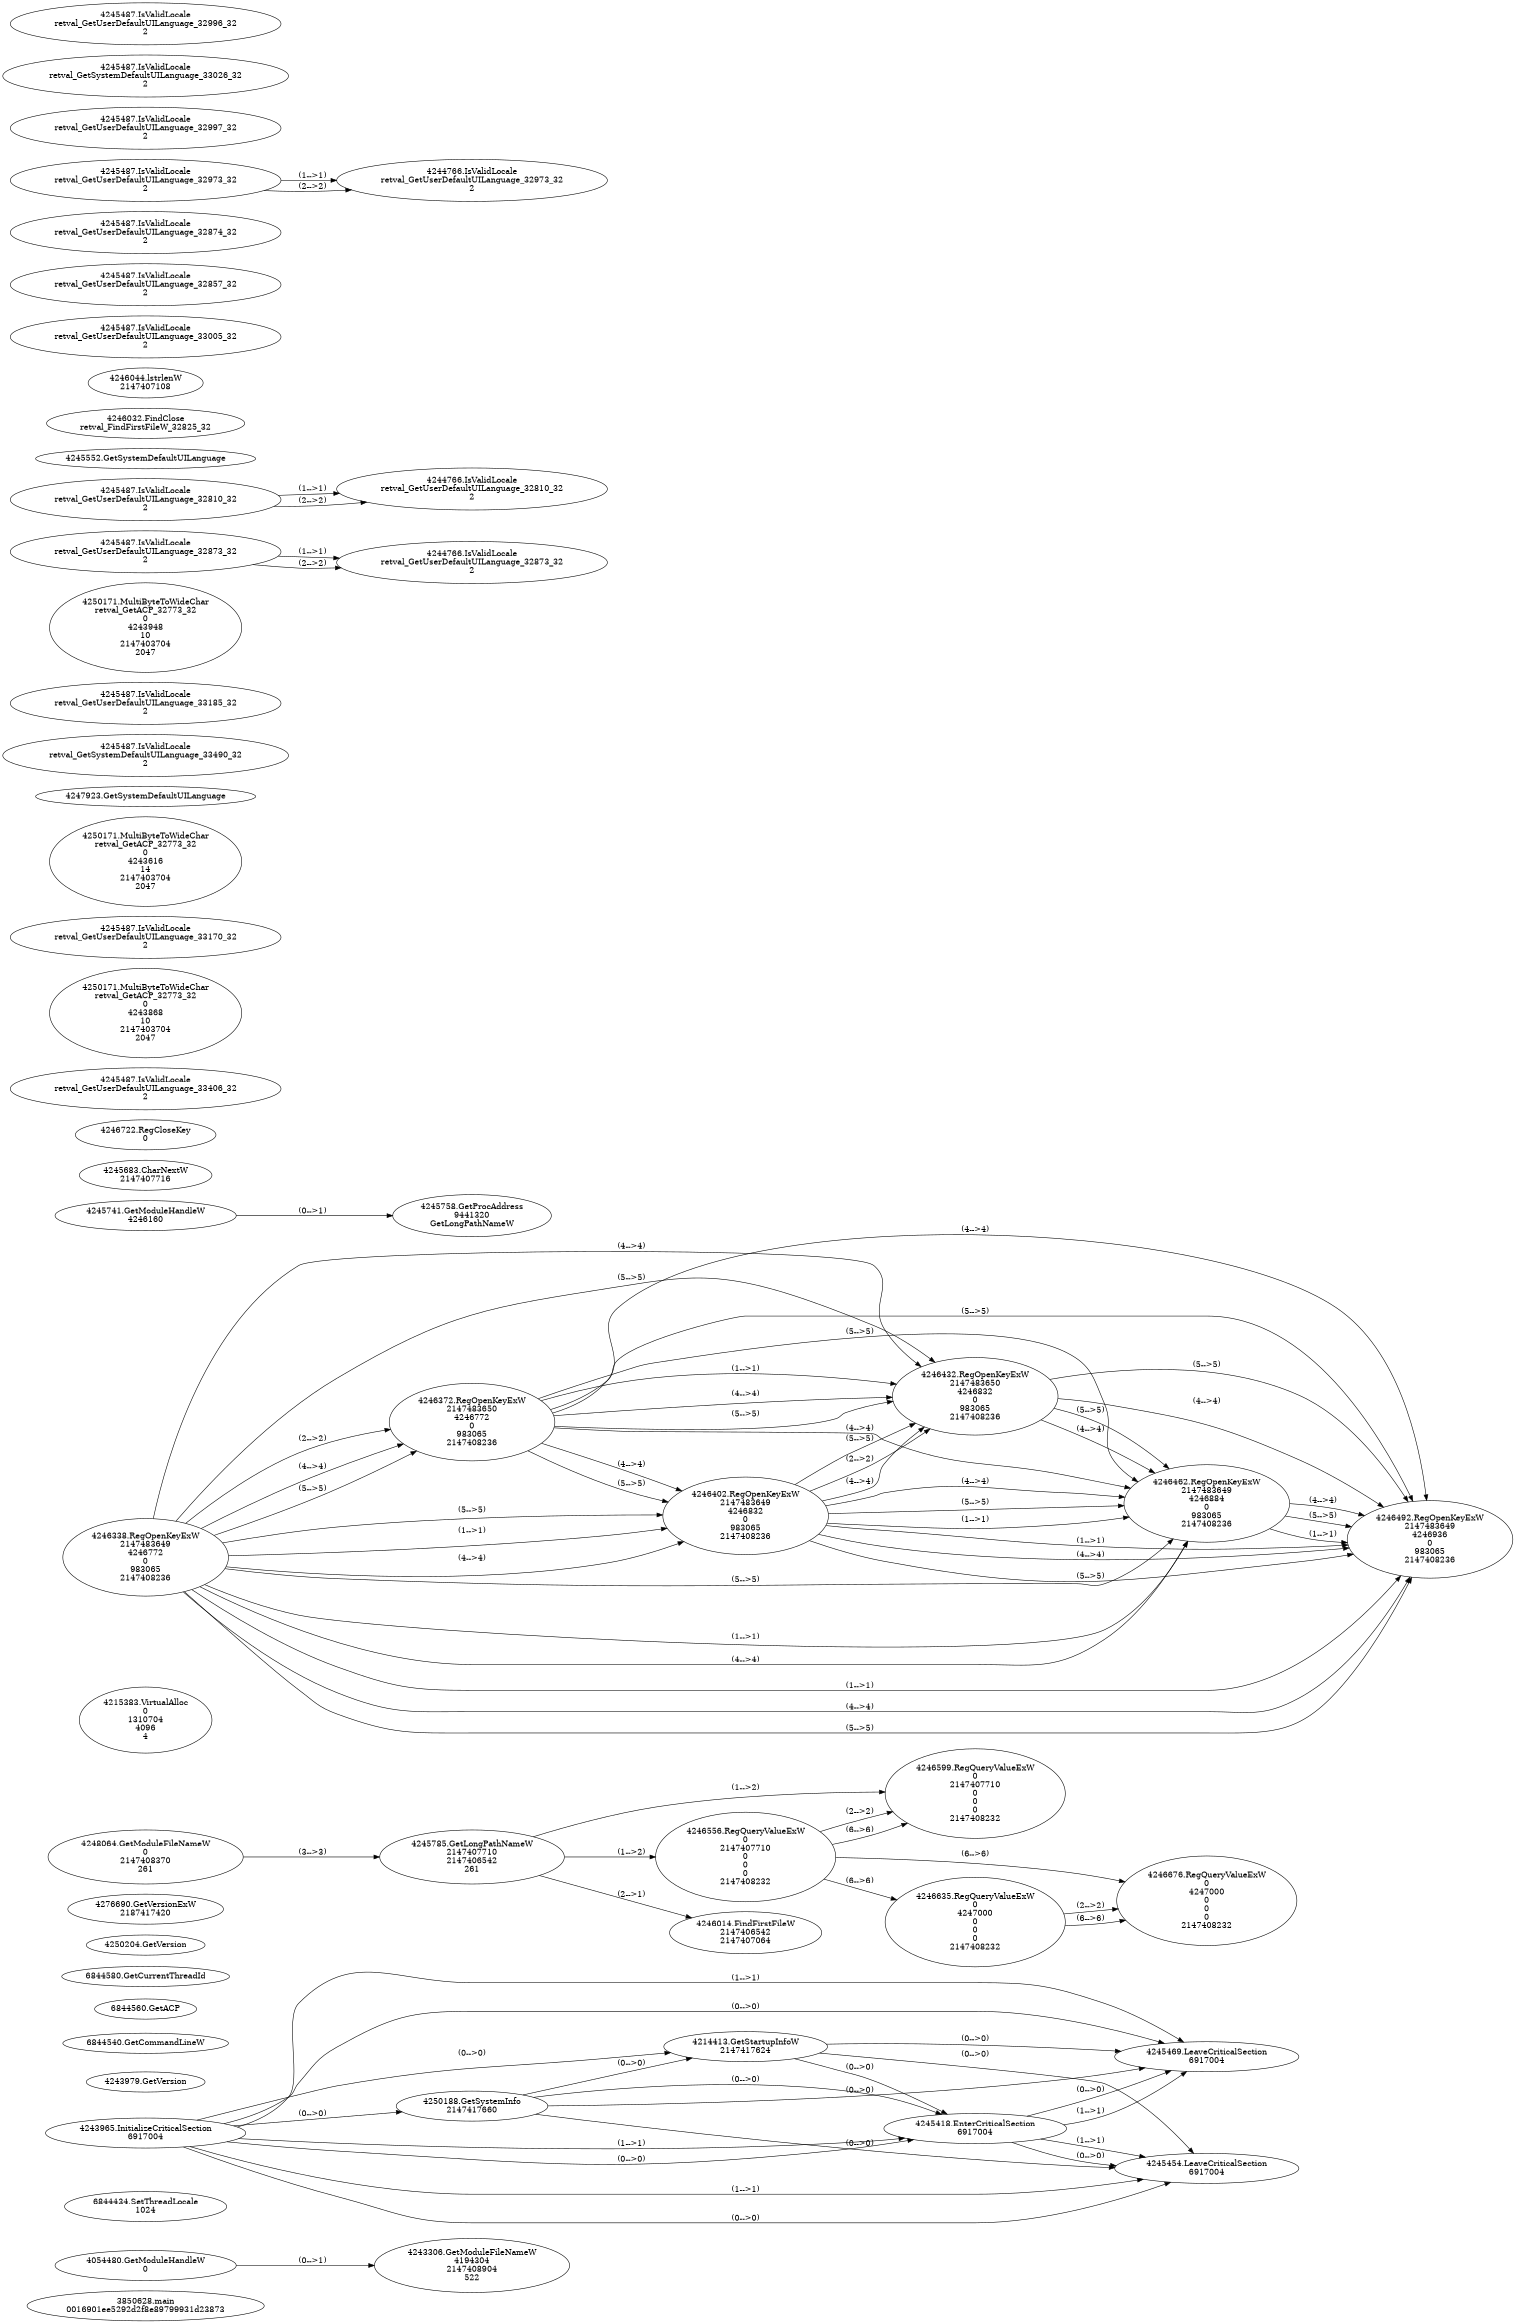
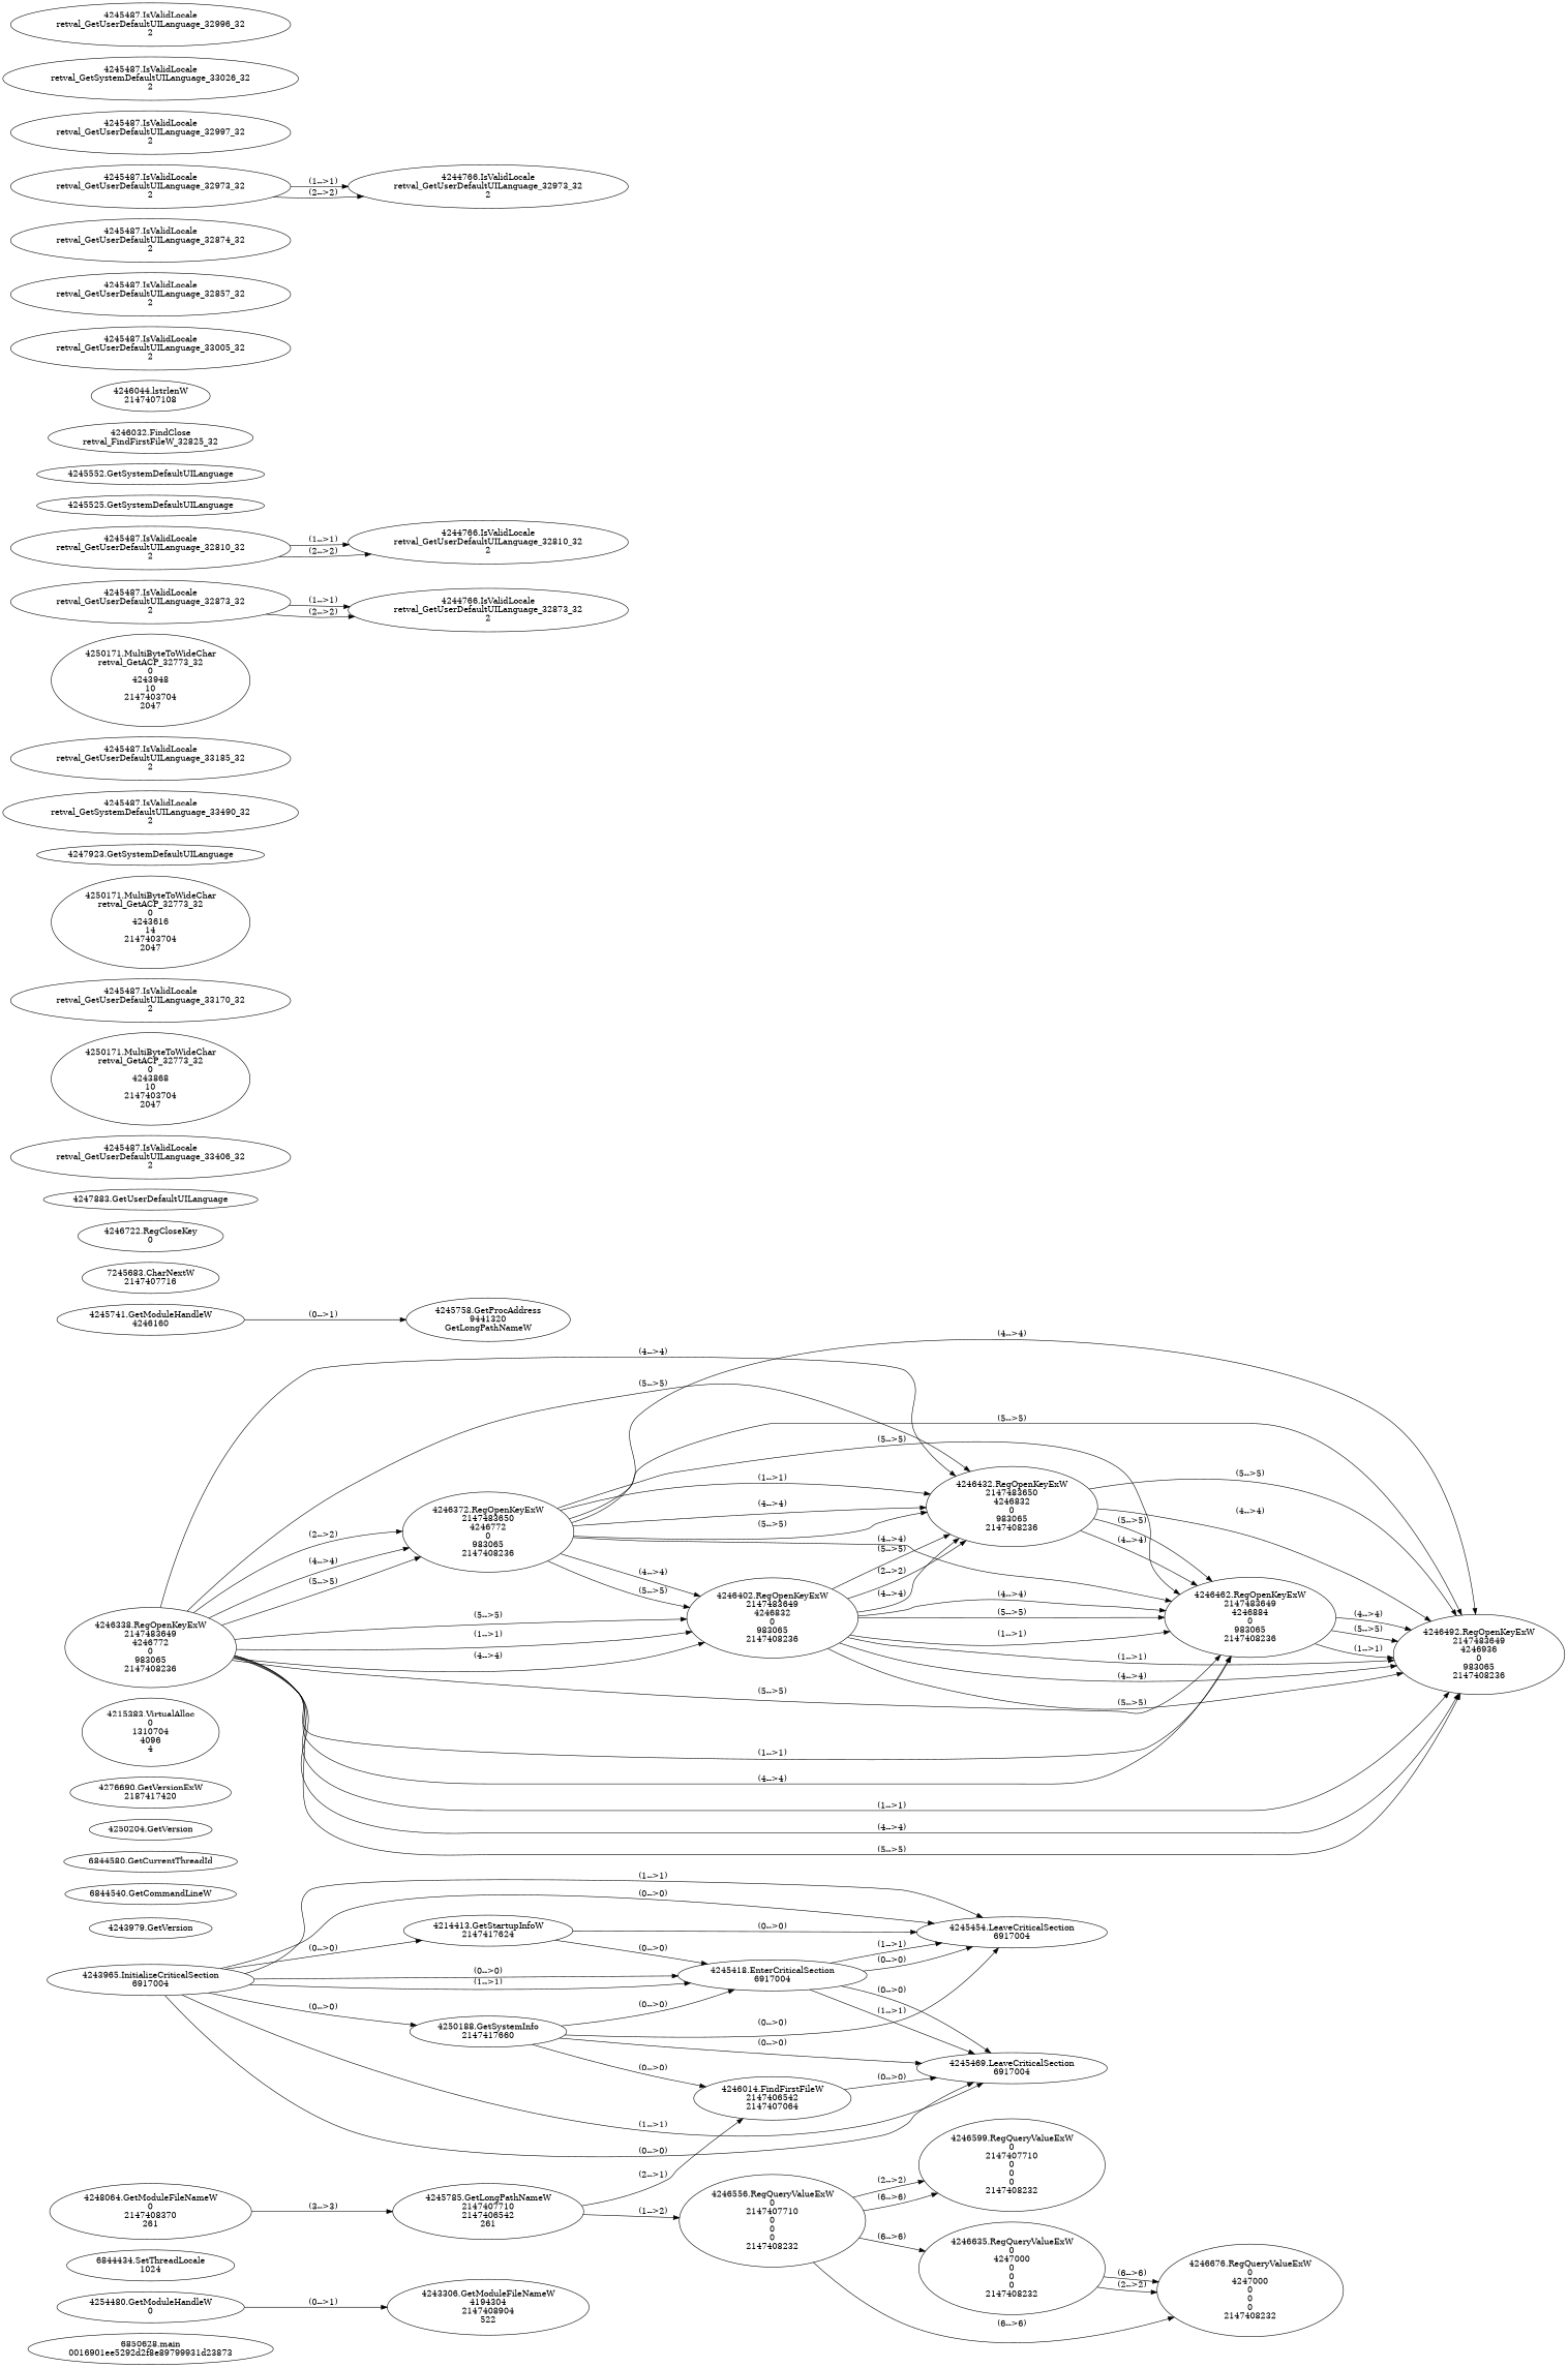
  digraph {
    rankdir=LR
-   n1 [label="3850628.main\n0016901ee5292d2f8e89799931d23873"]
-   n2 [label="4054480.GetModuleHandleW\n0"]
+   n1 [label="6850628.main\n0016901ee5292d2f8e89799931d23873"]
+   n2 [label="4254480.GetModuleHandleW\n0"]
    n3 [label="4243306.GetModuleFileNameW\n4194304\n2147408904\n522"]
    n4 [label="6844434.SetThreadLocale\n1024"]
    n5 [label="4243965.InitializeCriticalSection\n6917004"]
    n6 [label="4250188.GetSystemInfo\n2147417660"]
    n7 [label="4214413.GetStartupInfoW\n2147417624"]
    n8 [label="4245418.EnterCriticalSection\n6917004"]
    n9 [label="4245469.LeaveCriticalSection\n6917004"]
    n10 [label="4245454.LeaveCriticalSection\n6917004"]
    n11 [label="4243979.GetVersion\n"]
    n12 [label="6844540.GetCommandLineW\n"]
-   n13 [label="6844560.GetACP\n"]
    n14 [label="6844580.GetCurrentThreadId\n"]
    n15 [label="4250204.GetVersion\n"]
    n16 [label="4276690.GetVersionExW\n2187417420"]
    n17 [label="4248064.GetModuleFileNameW\n0\n2147408370\n261"]
    n18 [label="4245785.GetLongPathNameW\n2147407710\n2147406542\n261"]
    n19 [label="4246556.RegQueryValueExW\n0\n2147407710\n0\n0\n0\n2147408232"]
    n20 [label="4246599.RegQueryValueExW\n0\n2147407710\n0\n0\n0\n2147408232"]
    n21 [label="4246014.FindFirstFileW\n2147406542\n2147407064"]
    n22 [label="4215383.VirtualAlloc\n0\n1310704\n4096\n4"]
    n23 [label="4246338.RegOpenKeyExW\n2147483649\n4246772\n0\n983065\n2147408236"]
    n24 [label="4246372.RegOpenKeyExW\n2147483650\n4246772\n0\n983065\n2147408236"]
    n25 [label="4246402.RegOpenKeyExW\n2147483649\n4246832\n0\n983065\n2147408236"]
    n26 [label="4246432.RegOpenKeyExW\n2147483650\n4246832\n0\n983065\n2147408236"]
    n27 [label="4246462.RegOpenKeyExW\n2147483649\n4246884\n0\n983065\n2147408236"]
    n28 [label="4246492.RegOpenKeyExW\n2147483649\n4246936\n0\n983065\n2147408236"]
    n29 [label="4245741.GetModuleHandleW\n4246160"]
    n30 [label="4245758.GetProcAddress\n9441320\nGetLongPathNameW"]
    n31 [label="4246635.RegQueryValueExW\n0\n4247000\n0\n0\n0\n2147408232"]
    n32 [label="4246676.RegQueryValueExW\n0\n4247000\n0\n0\n0\n2147408232"]
-   n33 [label="4245683.CharNextW\n2147407716"]
+   n33 [label="7245683.CharNextW\n2147407716"]
    n34 [label="4246722.RegCloseKey\n0"]
+   n35 [label="4247883.GetUserDefaultUILanguage\n"]
    n36 [label="4245487.IsValidLocale\nretval_GetUserDefaultUILanguage_33406_32\n2"]
    n37 [label="4250171.MultiByteToWideChar\nretval_GetACP_32773_32\n0\n4243868\n10\n2147403704\n2047"]
    n38 [label="4245487.IsValidLocale\nretval_GetUserDefaultUILanguage_33170_32\n2"]
    n39 [label="4250171.MultiByteToWideChar\nretval_GetACP_32773_32\n0\n4243616\n14\n2147403704\n2047"]
    n40 [label="4247923.GetSystemDefaultUILanguage\n"]
    n41 [label="4245487.IsValidLocale\nretval_GetSystemDefaultUILanguage_33490_32\n2"]
    n42 [label="4245487.IsValidLocale\nretval_GetUserDefaultUILanguage_33185_32\n2"]
    n43 [label="4250171.MultiByteToWideChar\nretval_GetACP_32773_32\n0\n4243948\n10\n2147403704\n2047"]
    n44 [label="4245487.IsValidLocale\nretval_GetUserDefaultUILanguage_32873_32\n2"]
    n45 [label="4244766.IsValidLocale\nretval_GetUserDefaultUILanguage_32873_32\n2"]
    n46 [label="4245487.IsValidLocale\nretval_GetUserDefaultUILanguage_32810_32\n2"]
    n47 [label="4244766.IsValidLocale\nretval_GetUserDefaultUILanguage_32810_32\n2"]
+   n48 [label="4245525.GetSystemDefaultUILanguage\n"]
    n49 [label="4245552.GetSystemDefaultUILanguage\n"]
    n50 [label="4246032.FindClose\nretval_FindFirstFileW_32825_32"]
    n51 [label="4246044.lstrlenW\n2147407108"]
    n52 [label="4245487.IsValidLocale\nretval_GetUserDefaultUILanguage_33005_32\n2"]
    n53 [label="4245487.IsValidLocale\nretval_GetUserDefaultUILanguage_32857_32\n2"]
    n54 [label="4245487.IsValidLocale\nretval_GetUserDefaultUILanguage_32874_32\n2"]
    n55 [label="4245487.IsValidLocale\nretval_GetUserDefaultUILanguage_32973_32\n2"]
    n56 [label="4244766.IsValidLocale\nretval_GetUserDefaultUILanguage_32973_32\n2"]
    n57 [label="4245487.IsValidLocale\nretval_GetUserDefaultUILanguage_32997_32\n2"]
    n58 [label="4245487.IsValidLocale\nretval_GetSystemDefaultUILanguage_33026_32\n2"]
    n59 [label="4245487.IsValidLocale\nretval_GetUserDefaultUILanguage_32996_32\n2"]
    n2 -> n3 [label="(0-->1)"]
    n5 -> n6 [label="(0-->0)"]
    n5 -> n7 [label="(0-->0)"]
    n5 -> n8 [label="(1-->1)"]
    n5 -> n8 [label="(0-->0)"]
    n5 -> n9 [label="(1-->1)"]
    n5 -> n9 [label="(0-->0)"]
    n5 -> n10 [label="(1-->1)"]
    n5 -> n10 [label="(0-->0)"]
-   n6 -> n7 [label="(0-->0)"]
+   n6 -> n21 [label="(0-->0)"]
    n6 -> n8 [label="(0-->0)"]
    n6 -> n9 [label="(0-->0)"]
    n6 -> n10 [label="(0-->0)"]
    n7 -> n8 [label="(0-->0)"]
-   n7 -> n9 [label="(0-->0)"]
+   n21 -> n9 [label="(0-->0)"]
    n7 -> n10 [label="(0-->0)"]
    n8 -> n9 [label="(1-->1)"]
    n8 -> n9 [label="(0-->0)"]
    n8 -> n10 [label="(1-->1)"]
    n8 -> n10 [label="(0-->0)"]
    n17 -> n18 [label="(3-->3)"]
    n18 -> n19 [label="(1-->2)"]
-   n18 -> n20 [label="(1-->2)"]
    n18 -> n21 [label="(2-->1)"]
    n19 -> n20 [label="(2-->2)"]
    n19 -> n20 [label="(6-->6)"]
    n19 -> n31 [label="(6-->6)"]
    n19 -> n32 [label="(6-->6)"]
    n23 -> n24 [label="(2-->2)"]
    n23 -> n24 [label="(4-->4)"]
    n23 -> n24 [label="(5-->5)"]
    n23 -> n25 [label="(1-->1)"]
    n23 -> n25 [label="(4-->4)"]
    n23 -> n25 [label="(5-->5)"]
    n23 -> n26 [label="(4-->4)"]
    n23 -> n26 [label="(5-->5)"]
    n23 -> n27 [label="(1-->1)"]
    n23 -> n27 [label="(4-->4)"]
    n23 -> n27 [label="(5-->5)"]
    n23 -> n28 [label="(1-->1)"]
    n23 -> n28 [label="(4-->4)"]
    n23 -> n28 [label="(5-->5)"]
    n24 -> n25 [label="(4-->4)"]
    n24 -> n25 [label="(5-->5)"]
    n24 -> n26 [label="(1-->1)"]
    n24 -> n26 [label="(4-->4)"]
    n24 -> n26 [label="(5-->5)"]
    n24 -> n27 [label="(4-->4)"]
    n24 -> n27 [label="(5-->5)"]
    n24 -> n28 [label="(4-->4)"]
    n24 -> n28 [label="(5-->5)"]
    n25 -> n26 [label="(2-->2)"]
    n25 -> n26 [label="(4-->4)"]
    n25 -> n26 [label="(5-->5)"]
    n25 -> n27 [label="(1-->1)"]
    n25 -> n27 [label="(4-->4)"]
    n25 -> n27 [label="(5-->5)"]
    n25 -> n28 [label="(1-->1)"]
    n25 -> n28 [label="(4-->4)"]
    n25 -> n28 [label="(5-->5)"]
    n26 -> n27 [label="(4-->4)"]
    n26 -> n27 [label="(5-->5)"]
    n26 -> n28 [label="(4-->4)"]
    n26 -> n28 [label="(5-->5)"]
    n27 -> n28 [label="(1-->1)"]
    n27 -> n28 [label="(4-->4)"]
    n27 -> n28 [label="(5-->5)"]
    n29 -> n30 [label="(0-->1)"]
    n31 -> n32 [label="(2-->2)"]
    n31 -> n32 [label="(6-->6)"]
    n44 -> n45 [label="(1-->1)"]
    n44 -> n45 [label="(2-->2)"]
    n46 -> n47 [label="(1-->1)"]
    n46 -> n47 [label="(2-->2)"]
    n55 -> n56 [label="(1-->1)"]
    n55 -> n56 [label="(2-->2)"]
  }
